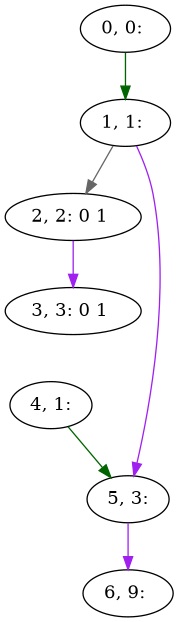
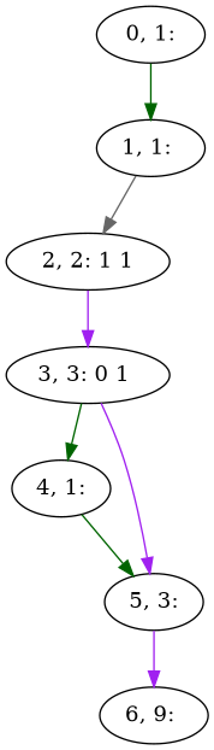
  digraph {
    edge [color=darkgreen]
-   n1 [label="0, 0: "]
+   n1 [label="0, 1:"]
    n2 [label="1, 1: "]
-   n3 [label="2, 2: 0 1 "]
+   n3 [label="2, 2: 1 1"]
    n4 [label="3, 3: 0 1 "]
    n5 [label="4, 1:"]
    n6 [label="5, 3:"]
    n7 [label="6, 9: "]
    n1 -> n2
    n2 -> n3 [color=gray40]
    n3 -> n4 [color=purple]
-   n2 -> n6 [color=purple]
+   n4 -> n5
+   n4 -> n6 [color=purple]
    n5 -> n6
    n6 -> n7 [color=purple]
  }
